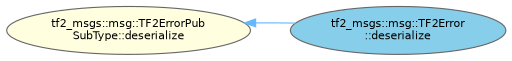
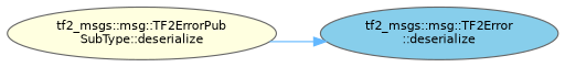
  digraph {
    rankdir=RL
    node [fontname=Helvetica fontsize=10 shape=ellipse style=filled]
    n1 [color=gray40 fillcolor=skyblue fontcolor=black height=0.2 label="tf2_msgs::msg::TF2Error\l::deserialize" width=0.4]
    n2 [color=grey40 fillcolor=lightyellow height=0.2 label="tf2_msgs::msg::TF2ErrorPub\lSubType::deserialize" width=0.4]
-   n2 -> n1 [color=steelblue1 dir=back fontname=Helvetica fontsize=10 labelfontname=Helvetica labelfontsize=10 style=solid]
+   n1 -> n2 [color=steelblue1 dir=back fontname=Helvetica fontsize=10 labelfontname=Helvetica labelfontsize=10 style=solid]
  }
